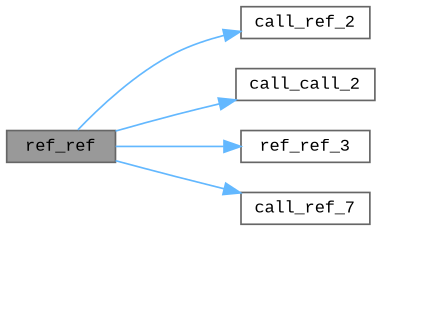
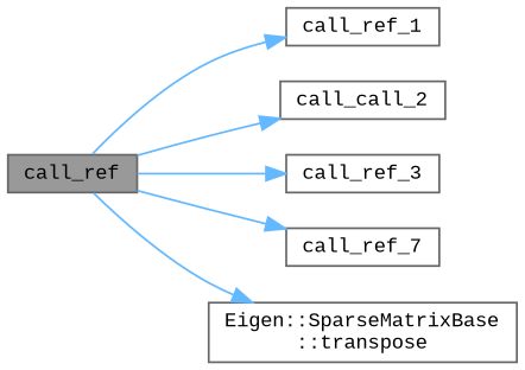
  digraph {
    fontname="Liberation Mono"
    rankdir=LR
    node [color=grey40 fillcolor=white fontname="Liberation Mono" fontsize=10 shape=box style=filled]
    edge [color=steelblue1 fontname="Liberation Mono" fontsize=10 labelfontname=Helvetica labelfontsize=10 style=solid]
-   n1 [color=gray40 fillcolor=grey60 fontcolor=black height=0.2 label=ref_ref width=0.4]
-   n2 [height=0.2 label=call_ref_2 width=0.4]
+   n1 [color=gray40 fillcolor=grey60 fontcolor=black height=0.2 label=call_ref width=0.4]
+   n2 [height=0.2 label=call_ref_1 width=0.4]
    n3 [height=0.2 label=call_call_2 width=0.4]
-   n4 [height=0.2 label=ref_ref_3 width=0.4]
+   n4 [height=0.2 label=call_ref_3 width=0.4]
    n5 [height=0.2 label=call_ref_7 width=0.4]
+   n6 [height=0.2 label="Eigen::SparseMatrixBase\l::transpose" width=0.4]
    n1 -> n2
    n1 -> n3
    n1 -> n4
    n1 -> n5
+   n1 -> n6
  }
